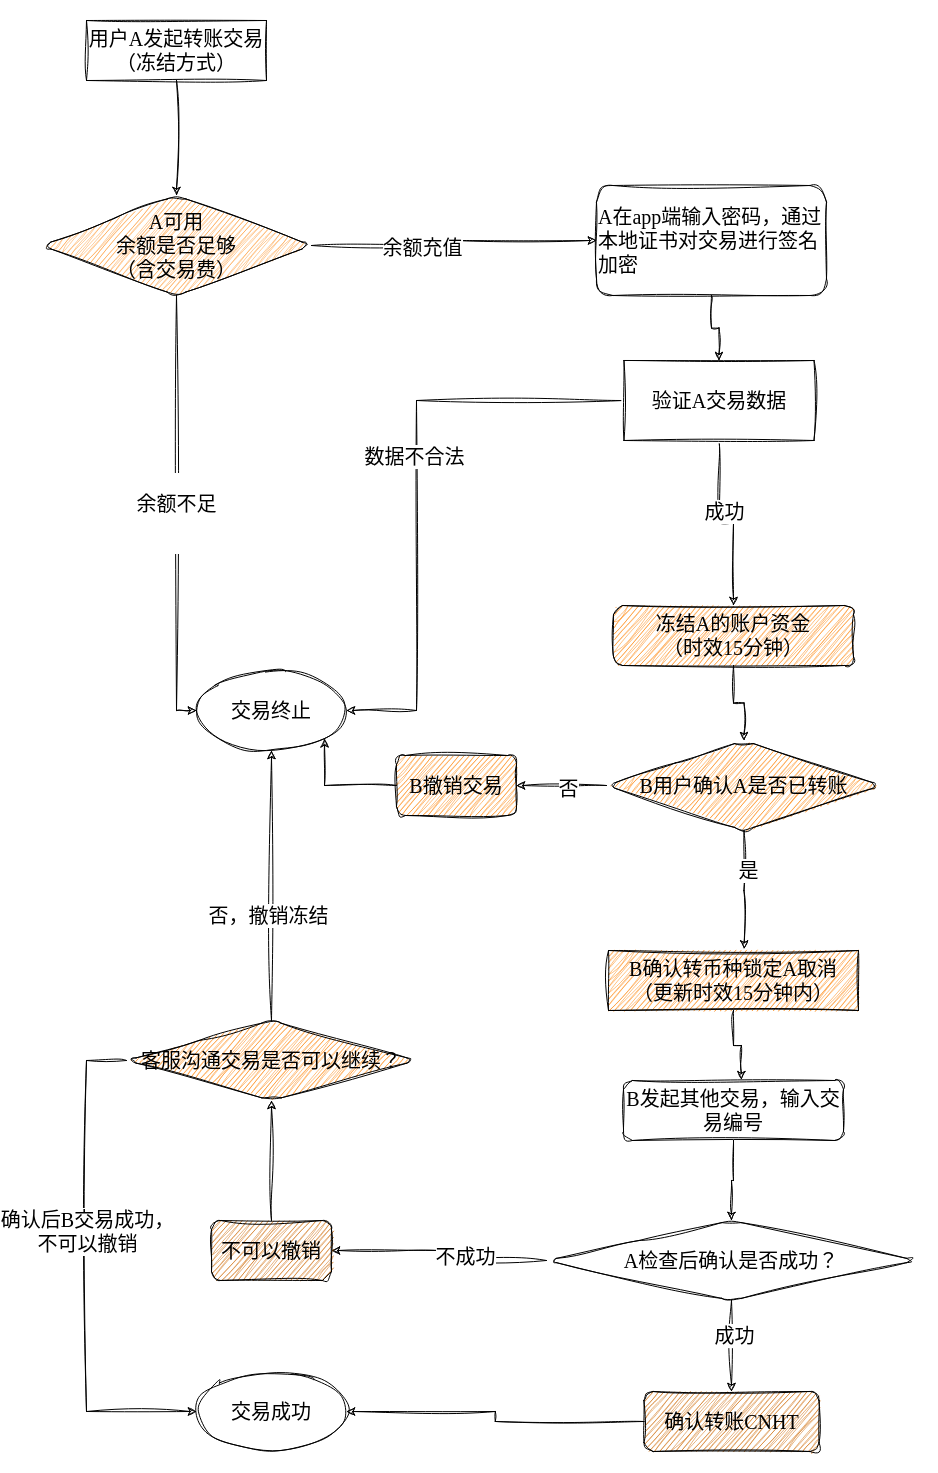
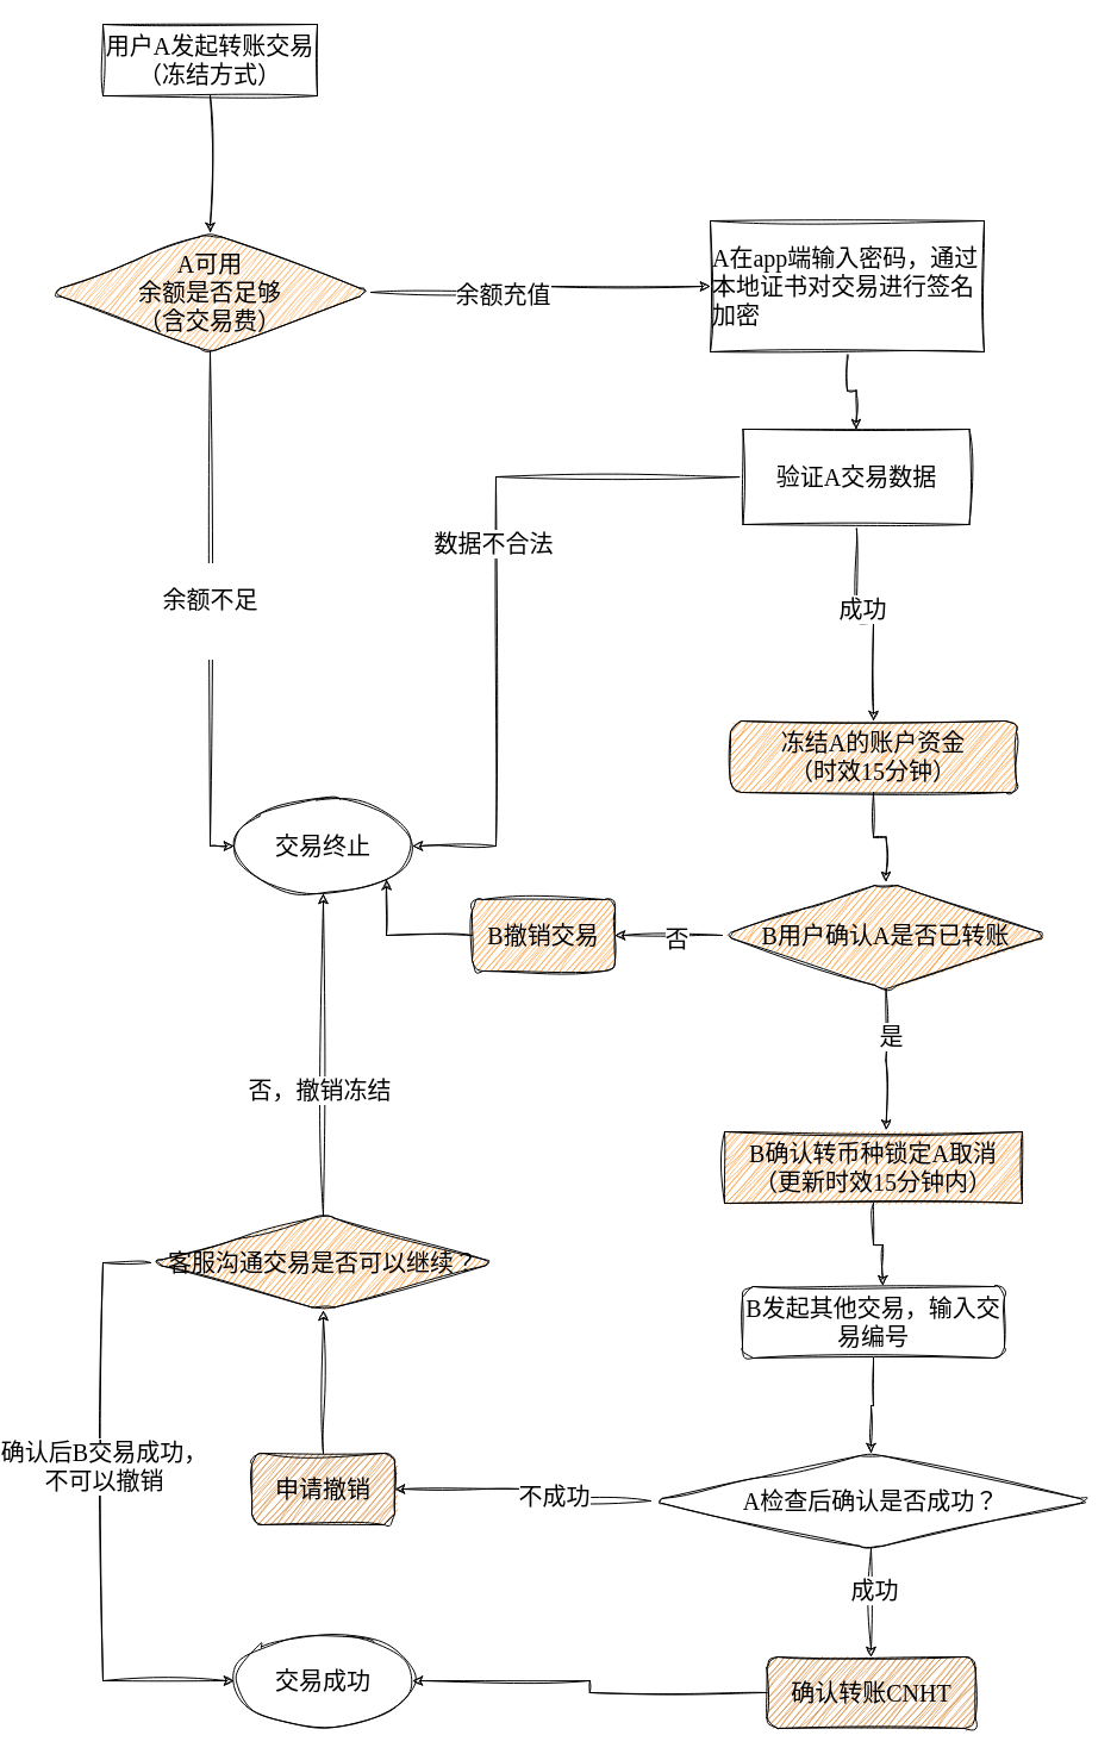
  <mxCell id="0" />
  <mxCell id="1" parent="0" />
  <mxCell id="2" value="" style="edgeStyle=orthogonalEdgeStyle;rounded=0;sketch=1;hachureGap=4;jiggle=2;curveFitting=1;orthogonalLoop=1;jettySize=auto;html=1;fontFamily=Architects Daughter;fontSource=https%3A%2F%2Ffonts.googleapis.com%2Fcss%3Ffamily%3DArchitects%2BDaughter;fontSize=16;" edge="1" parent="1" source="3" target="17"><mxGeometry relative="1" as="geometry" /></mxCell>
- <mxCell id="3" value="A在app端输入密码，通过本地证书对交易进行签名加密" style="whiteSpace=wrap;html=1;rounded=1;glass=0;strokeWidth=1;shadow=0;sketch=1;hachureGap=4;jiggle=2;curveFitting=1;fontFamily=Architects Daughter;fontSource=https%3A%2F%2Ffonts.googleapis.com%2Fcss%3Ffamily%3DArchitects%2BDaughter;fontSize=20;align=left;" vertex="1" parent="1"><mxGeometry x="575" y="185" width="230" height="110" as="geometry" /></mxCell>
+ <mxCell id="3" value="A在app端输入密码，通过本地证书对交易进行签名加密" style="whiteSpace=wrap;html=1;glass=0;strokeWidth=1;shadow=0;sketch=1;hachureGap=4;jiggle=2;curveFitting=1;fontFamily=Architects Daughter;fontSource=https%3A%2F%2Ffonts.googleapis.com%2Fcss%3Ffamily%3DArchitects%2BDaughter;fontSize=20;align=left;rounded=0;" vertex="1" parent="1"><mxGeometry x="575" y="185" width="230" height="110" as="geometry" /></mxCell>
  <mxCell id="4" style="edgeStyle=orthogonalEdgeStyle;rounded=0;sketch=1;hachureGap=4;jiggle=2;curveFitting=1;orthogonalLoop=1;jettySize=auto;html=1;entryX=0;entryY=0.5;entryDx=0;entryDy=0;fontFamily=Architects Daughter;fontSource=https%3A%2F%2Ffonts.googleapis.com%2Fcss%3Ffamily%3DArchitects%2BDaughter;fontSize=16;" edge="1" parent="1" source="7" target="3"><mxGeometry relative="1" as="geometry" /></mxCell>
  <mxCell id="5" value="余额充值" style="edgeLabel;html=1;align=center;verticalAlign=middle;resizable=0;points=[];fontSize=20;fontFamily=Architects Daughter;" vertex="1" connectable="0" parent="4"><mxGeometry x="-0.244" y="-1" relative="1" as="geometry"><mxPoint as="offset" /></mxGeometry></mxCell>
  <mxCell id="6" value="&#10;&lt;span style=&quot;color: rgb(0, 0, 0); font-family: &amp;quot;Architects Daughter&amp;quot;; font-size: 20px; font-style: normal; font-variant-ligatures: normal; font-variant-caps: normal; font-weight: 400; letter-spacing: normal; orphans: 2; text-align: center; text-indent: 0px; text-transform: none; widows: 2; word-spacing: 0px; -webkit-text-stroke-width: 0px; background-color: rgb(255, 255, 255); text-decoration-thickness: initial; text-decoration-style: initial; text-decoration-color: initial; float: none; display: inline !important;&quot;&gt;余额不足&lt;/span&gt;&#10;&#10;" style="edgeStyle=orthogonalEdgeStyle;rounded=0;sketch=1;hachureGap=4;jiggle=2;curveFitting=1;orthogonalLoop=1;jettySize=auto;html=1;entryX=0;entryY=0.5;entryDx=0;entryDy=0;fontFamily=Architects Daughter;fontSource=https%3A%2F%2Ffonts.googleapis.com%2Fcss%3Ffamily%3DArchitects%2BDaughter;fontSize=16;" edge="1" parent="1" source="7" target="8"><mxGeometry relative="1" as="geometry" /></mxCell>
  <mxCell id="7" value="A可用&lt;br&gt;余额是否足够&lt;br&gt;（含交易费）" style="rhombus;whiteSpace=wrap;html=1;fontSize=20;fontFamily=Architects Daughter;rounded=1;glass=0;strokeWidth=1;shadow=0;sketch=1;hachureGap=4;jiggle=2;curveFitting=1;fontSource=https%3A%2F%2Ffonts.googleapis.com%2Fcss%3Ffamily%3DArchitects%2BDaughter;fillColor=#FF9933;" vertex="1" parent="1"><mxGeometry x="20" y="195" width="270" height="100" as="geometry" /></mxCell>
  <mxCell id="8" value="交易终止" style="ellipse;whiteSpace=wrap;html=1;fontSize=20;fontFamily=Architects Daughter;rounded=1;glass=0;strokeWidth=1;shadow=0;sketch=1;hachureGap=4;jiggle=2;curveFitting=1;fontSource=https%3A%2F%2Ffonts.googleapis.com%2Fcss%3Ffamily%3DArchitects%2BDaughter;" vertex="1" parent="1"><mxGeometry x="175" y="670" width="150" height="80" as="geometry" /></mxCell>
  <mxCell id="9" style="edgeStyle=orthogonalEdgeStyle;rounded=0;sketch=1;hachureGap=4;jiggle=2;curveFitting=1;orthogonalLoop=1;jettySize=auto;html=1;fontFamily=Architects Daughter;fontSource=https%3A%2F%2Ffonts.googleapis.com%2Fcss%3Ffamily%3DArchitects%2BDaughter;fontSize=16;" edge="1" parent="1" source="10" target="7"><mxGeometry relative="1" as="geometry" /></mxCell>
  <mxCell id="10" value="用户A发起转账交易（冻结方式）" style="rounded=0;whiteSpace=wrap;html=1;sketch=1;hachureGap=4;jiggle=2;curveFitting=1;fontFamily=Architects Daughter;fontSource=https%3A%2F%2Ffonts.googleapis.com%2Fcss%3Ffamily%3DArchitects%2BDaughter;fontSize=20;" vertex="1" parent="1"><mxGeometry x="65" width="180" height="60" as="geometry" y="20" /></mxCell>
  <mxCell id="11" value="" style="edgeStyle=orthogonalEdgeStyle;rounded=0;sketch=1;hachureGap=4;jiggle=2;curveFitting=1;orthogonalLoop=1;jettySize=auto;html=1;fontFamily=Architects Daughter;fontSource=https%3A%2F%2Ffonts.googleapis.com%2Fcss%3Ffamily%3DArchitects%2BDaughter;fontSize=16;" edge="1" parent="1" source="12" target="41"><mxGeometry relative="1" as="geometry" /></mxCell>
  <mxCell id="12" value="冻结A的账户资金&lt;br&gt;（时效15分钟）" style="whiteSpace=wrap;html=1;rounded=1;glass=0;strokeWidth=1;shadow=0;sketch=1;hachureGap=4;jiggle=2;curveFitting=1;fontFamily=Architects Daughter;fontSource=https%3A%2F%2Ffonts.googleapis.com%2Fcss%3Ffamily%3DArchitects%2BDaughter;fontSize=20;fillColor=#FF8000;" vertex="1" parent="1"><mxGeometry x="592" y="605" width="240" height="60" as="geometry" /></mxCell>
  <mxCell id="13" style="edgeStyle=orthogonalEdgeStyle;rounded=0;sketch=1;hachureGap=4;jiggle=2;curveFitting=1;orthogonalLoop=1;jettySize=auto;html=1;fontFamily=Architects Daughter;fontSource=https%3A%2F%2Ffonts.googleapis.com%2Fcss%3Ffamily%3DArchitects%2BDaughter;fontSize=16;" edge="1" parent="1" source="17" target="12"><mxGeometry relative="1" as="geometry" /></mxCell>
  <mxCell id="14" value="成功" style="edgeLabel;html=1;align=center;verticalAlign=middle;resizable=0;points=[];fontSize=20;fontFamily=Architects Daughter;" vertex="1" connectable="0" parent="13"><mxGeometry x="-0.218" y="5" relative="1" as="geometry"><mxPoint as="offset" /></mxGeometry></mxCell>
  <mxCell id="15" style="edgeStyle=orthogonalEdgeStyle;rounded=0;sketch=1;hachureGap=4;jiggle=2;curveFitting=1;orthogonalLoop=1;jettySize=auto;html=1;entryX=1;entryY=0.5;entryDx=0;entryDy=0;fontFamily=Architects Daughter;fontSource=https%3A%2F%2Ffonts.googleapis.com%2Fcss%3Ffamily%3DArchitects%2BDaughter;fontSize=16;" edge="1" parent="1" source="17" target="8"><mxGeometry relative="1" as="geometry"><Array as="points"><mxPoint x="395" y="400" /><mxPoint x="395" y="710" /></Array></mxGeometry></mxCell>
  <mxCell id="16" value="数据不合法" style="edgeLabel;html=1;align=center;verticalAlign=middle;resizable=0;points=[];fontSize=20;fontFamily=Architects Daughter;" vertex="1" connectable="0" parent="15"><mxGeometry x="-0.103" y="-3" relative="1" as="geometry"><mxPoint as="offset" /></mxGeometry></mxCell>
  <mxCell id="17" value="&lt;div style=&quot;&quot;&gt;&lt;span style=&quot;background-color: initial;&quot;&gt;验证A交易数据&lt;/span&gt;&lt;/div&gt;" style="whiteSpace=wrap;html=1;fontSize=20;fontFamily=Architects Daughter;align=center;glass=0;strokeWidth=1;shadow=0;sketch=1;hachureGap=4;jiggle=2;curveFitting=1;fontSource=https%3A%2F%2Ffonts.googleapis.com%2Fcss%3Ffamily%3DArchitects%2BDaughter;rounded=0;" vertex="1" parent="1"><mxGeometry x="602.5" y="360" width="190" height="80" as="geometry" /></mxCell>
  <mxCell id="18" value="" style="edgeStyle=orthogonalEdgeStyle;rounded=0;sketch=1;hachureGap=4;jiggle=2;curveFitting=1;orthogonalLoop=1;jettySize=auto;html=1;fontFamily=Architects Daughter;fontSource=https%3A%2F%2Ffonts.googleapis.com%2Fcss%3Ffamily%3DArchitects%2BDaughter;fontSize=16;" edge="1" parent="1" source="19" target="29"><mxGeometry relative="1" as="geometry" /></mxCell>
  <mxCell id="19" value="B发起其他交易，输入交易编号" style="rounded=1;whiteSpace=wrap;html=1;sketch=1;hachureGap=4;jiggle=2;curveFitting=1;fontFamily=Architects Daughter;fontSource=https%3A%2F%2Ffonts.googleapis.com%2Fcss%3Ffamily%3DArchitects%2BDaughter;fontSize=20;" vertex="1" parent="1"><mxGeometry x="602" y="1080" width="220" height="60" as="geometry" /></mxCell>
  <mxCell id="20" value="" style="edgeStyle=orthogonalEdgeStyle;rounded=0;sketch=1;hachureGap=4;jiggle=2;curveFitting=1;orthogonalLoop=1;jettySize=auto;html=1;fontFamily=Architects Daughter;fontSource=https%3A%2F%2Ffonts.googleapis.com%2Fcss%3Ffamily%3DArchitects%2BDaughter;fontSize=16;" edge="1" parent="1" source="21" target="22"><mxGeometry relative="1" as="geometry" /></mxCell>
  <mxCell id="21" value="确认转账CNHT" style="whiteSpace=wrap;html=1;fontSize=20;fontFamily=Architects Daughter;rounded=1;sketch=1;hachureGap=4;jiggle=2;curveFitting=1;fontSource=https%3A%2F%2Ffonts.googleapis.com%2Fcss%3Ffamily%3DArchitects%2BDaughter;fillColor=#CC6600;" vertex="1" parent="1"><mxGeometry x="622.5" y="1391" width="175" height="60" as="geometry" /></mxCell>
  <mxCell id="22" value="交易成功" style="ellipse;whiteSpace=wrap;html=1;fontSize=20;fontFamily=Architects Daughter;rounded=1;sketch=1;hachureGap=4;jiggle=2;curveFitting=1;fontSource=https%3A%2F%2Ffonts.googleapis.com%2Fcss%3Ffamily%3DArchitects%2BDaughter;" vertex="1" parent="1"><mxGeometry x="175" y="1371" width="150" height="80" as="geometry" /></mxCell>
  <mxCell id="23" style="edgeStyle=orthogonalEdgeStyle;rounded=0;sketch=1;hachureGap=4;jiggle=2;curveFitting=1;orthogonalLoop=1;jettySize=auto;html=1;entryX=0.536;entryY=-0.012;entryDx=0;entryDy=0;entryPerimeter=0;fontFamily=Architects Daughter;fontSource=https%3A%2F%2Ffonts.googleapis.com%2Fcss%3Ffamily%3DArchitects%2BDaughter;fontSize=16;" edge="1" parent="1" source="24" target="19"><mxGeometry relative="1" as="geometry" /></mxCell>
  <mxCell id="24" value="B确认转币种锁定A取消&lt;br&gt;（更新时效15分钟内）" style="whiteSpace=wrap;html=1;fontSize=20;fontFamily=Architects Daughter;rounded=0;sketch=1;hachureGap=4;jiggle=2;curveFitting=1;fontSource=https%3A%2F%2Ffonts.googleapis.com%2Fcss%3Ffamily%3DArchitects%2BDaughter;fillColor=#FF8000;" vertex="1" parent="1"><mxGeometry x="587" y="950" width="250" height="60" as="geometry" /></mxCell>
  <mxCell id="25" style="edgeStyle=orthogonalEdgeStyle;rounded=0;sketch=1;hachureGap=4;jiggle=2;curveFitting=1;orthogonalLoop=1;jettySize=auto;html=1;entryX=0.5;entryY=0;entryDx=0;entryDy=0;fontFamily=Architects Daughter;fontSource=https%3A%2F%2Ffonts.googleapis.com%2Fcss%3Ffamily%3DArchitects%2BDaughter;fontSize=16;" edge="1" parent="1" source="29" target="21"><mxGeometry relative="1" as="geometry" /></mxCell>
  <mxCell id="26" value="成功" style="edgeLabel;html=1;align=center;verticalAlign=middle;resizable=0;points=[];fontSize=20;fontFamily=Architects Daughter;" vertex="1" connectable="0" parent="25"><mxGeometry x="-0.249" y="2" relative="1" as="geometry"><mxPoint as="offset" /></mxGeometry></mxCell>
  <mxCell id="27" value="" style="edgeStyle=orthogonalEdgeStyle;rounded=0;sketch=1;hachureGap=4;jiggle=2;curveFitting=1;orthogonalLoop=1;jettySize=auto;html=1;fontFamily=Architects Daughter;fontSource=https%3A%2F%2Ffonts.googleapis.com%2Fcss%3Ffamily%3DArchitects%2BDaughter;fontSize=16;" edge="1" parent="1" source="29" target="31"><mxGeometry relative="1" as="geometry" /></mxCell>
  <mxCell id="28" value="不成功" style="edgeLabel;html=1;align=center;verticalAlign=middle;resizable=0;points=[];fontSize=20;fontFamily=Architects Daughter;" vertex="1" connectable="0" parent="27"><mxGeometry x="-0.272" y="-5" relative="1" as="geometry"><mxPoint as="offset" /></mxGeometry></mxCell>
  <mxCell id="29" value="A检查后确认是否成功？" style="rhombus;whiteSpace=wrap;html=1;fontSize=20;fontFamily=Architects Daughter;rounded=1;sketch=1;hachureGap=4;jiggle=2;curveFitting=1;fontSource=https%3A%2F%2Ffonts.googleapis.com%2Fcss%3Ffamily%3DArchitects%2BDaughter;fillColor=none;" vertex="1" parent="1"><mxGeometry x="525" y="1220" width="370" height="80" as="geometry" /></mxCell>
  <mxCell id="30" value="" style="edgeStyle=orthogonalEdgeStyle;rounded=0;sketch=1;hachureGap=4;jiggle=2;curveFitting=1;orthogonalLoop=1;jettySize=auto;html=1;fontFamily=Architects Daughter;fontSource=https%3A%2F%2Ffonts.googleapis.com%2Fcss%3Ffamily%3DArchitects%2BDaughter;fontSize=16;" edge="1" parent="1" source="31" target="36"><mxGeometry relative="1" as="geometry" /></mxCell>
- <mxCell id="31" value="不可以撤销" style="whiteSpace=wrap;html=1;fontSize=20;fontFamily=Architects Daughter;rounded=1;sketch=1;hachureGap=4;jiggle=2;curveFitting=1;fontSource=https%3A%2F%2Ffonts.googleapis.com%2Fcss%3Ffamily%3DArchitects%2BDaughter;fillColor=#CC6600;" vertex="1" parent="1"><mxGeometry x="190" y="1220" width="120" height="60" as="geometry" /></mxCell>
+ <mxCell id="31" value="申请撤销" style="whiteSpace=wrap;html=1;fontSize=20;fontFamily=Architects Daughter;rounded=1;sketch=1;hachureGap=4;jiggle=2;curveFitting=1;fontSource=https%3A%2F%2Ffonts.googleapis.com%2Fcss%3Ffamily%3DArchitects%2BDaughter;fillColor=#CC6600;" vertex="1" parent="1"><mxGeometry x="190" y="1220" width="120" height="60" as="geometry" /></mxCell>
  <mxCell id="32" style="edgeStyle=orthogonalEdgeStyle;rounded=0;sketch=1;hachureGap=4;jiggle=2;curveFitting=1;orthogonalLoop=1;jettySize=auto;html=1;entryX=0.5;entryY=1;entryDx=0;entryDy=0;fontFamily=Architects Daughter;fontSource=https%3A%2F%2Ffonts.googleapis.com%2Fcss%3Ffamily%3DArchitects%2BDaughter;fontSize=16;exitX=0.5;exitY=0;exitDx=0;exitDy=0;" edge="1" parent="1" source="36" target="8"><mxGeometry relative="1" as="geometry"><mxPoint x="250" y="1010" as="sourcePoint" /></mxGeometry></mxCell>
  <mxCell id="33" value="否，撤销冻结" style="edgeLabel;html=1;align=center;verticalAlign=middle;resizable=0;points=[];fontSize=20;fontFamily=Architects Daughter;" vertex="1" connectable="0" parent="32"><mxGeometry x="-0.216" y="4" relative="1" as="geometry"><mxPoint as="offset" /></mxGeometry></mxCell>
  <mxCell id="34" style="edgeStyle=orthogonalEdgeStyle;rounded=0;sketch=1;hachureGap=4;jiggle=2;curveFitting=1;orthogonalLoop=1;jettySize=auto;html=1;fontFamily=Architects Daughter;fontSource=https%3A%2F%2Ffonts.googleapis.com%2Fcss%3Ffamily%3DArchitects%2BDaughter;fontSize=16;" edge="1" parent="1" source="36" target="22"><mxGeometry relative="1" as="geometry"><Array as="points"><mxPoint x="65" y="1060" /><mxPoint x="65" y="1411" /></Array></mxGeometry></mxCell>
  <mxCell id="35" value="确认后B交易成功，&lt;br&gt;不可以撤销" style="edgeLabel;html=1;align=center;verticalAlign=middle;resizable=0;points=[];fontSize=20;fontFamily=Architects Daughter;" vertex="1" connectable="0" parent="34"><mxGeometry x="-0.163" relative="1" as="geometry"><mxPoint as="offset" /></mxGeometry></mxCell>
  <mxCell id="36" value="客服沟通交易是否可以继续？" style="rhombus;whiteSpace=wrap;html=1;fontSize=20;fontFamily=Architects Daughter;rounded=1;sketch=1;hachureGap=4;jiggle=2;curveFitting=1;fontSource=https%3A%2F%2Ffonts.googleapis.com%2Fcss%3Ffamily%3DArchitects%2BDaughter;fillColor=#FF8000;" vertex="1" parent="1"><mxGeometry x="105" y="1020" width="290" height="80" as="geometry" /></mxCell>
  <mxCell id="37" value="" style="edgeStyle=orthogonalEdgeStyle;rounded=0;sketch=1;hachureGap=4;jiggle=2;curveFitting=1;orthogonalLoop=1;jettySize=auto;html=1;fontFamily=Architects Daughter;fontSource=https%3A%2F%2Ffonts.googleapis.com%2Fcss%3Ffamily%3DArchitects%2BDaughter;fontSize=16;" edge="1" parent="1" source="41" target="43"><mxGeometry relative="1" as="geometry" /></mxCell>
  <mxCell id="38" value="否" style="edgeLabel;html=1;align=center;verticalAlign=middle;resizable=0;points=[];fontSize=20;fontFamily=Architects Daughter;" vertex="1" connectable="0" parent="37"><mxGeometry x="-0.128" y="2" relative="1" as="geometry"><mxPoint as="offset" /></mxGeometry></mxCell>
  <mxCell id="39" style="edgeStyle=orthogonalEdgeStyle;rounded=0;sketch=1;hachureGap=4;jiggle=2;curveFitting=1;orthogonalLoop=1;jettySize=auto;html=1;entryX=0.543;entryY=-0.026;entryDx=0;entryDy=0;entryPerimeter=0;fontFamily=Architects Daughter;fontSource=https%3A%2F%2Ffonts.googleapis.com%2Fcss%3Ffamily%3DArchitects%2BDaughter;fontSize=16;" edge="1" parent="1" source="41" target="24"><mxGeometry relative="1" as="geometry" /></mxCell>
  <mxCell id="40" value="是" style="edgeLabel;html=1;align=center;verticalAlign=middle;resizable=0;points=[];fontSize=20;fontFamily=Architects Daughter;" vertex="1" connectable="0" parent="39"><mxGeometry x="-0.337" y="4" relative="1" as="geometry"><mxPoint as="offset" /></mxGeometry></mxCell>
  <mxCell id="41" value="B用户确认A是否已转账" style="rhombus;whiteSpace=wrap;html=1;fontSize=20;fontFamily=Architects Daughter;fillColor=#FF8000;rounded=1;glass=0;strokeWidth=1;shadow=0;sketch=1;hachureGap=4;jiggle=2;curveFitting=1;fontSource=https%3A%2F%2Ffonts.googleapis.com%2Fcss%3Ffamily%3DArchitects%2BDaughter;" vertex="1" parent="1"><mxGeometry x="585" y="740" width="275" height="90" as="geometry" /></mxCell>
  <mxCell id="42" style="edgeStyle=orthogonalEdgeStyle;rounded=0;sketch=1;hachureGap=4;jiggle=2;curveFitting=1;orthogonalLoop=1;jettySize=auto;html=1;entryX=1;entryY=1;entryDx=0;entryDy=0;fontFamily=Architects Daughter;fontSource=https%3A%2F%2Ffonts.googleapis.com%2Fcss%3Ffamily%3DArchitects%2BDaughter;fontSize=16;" edge="1" parent="1" source="43" target="8"><mxGeometry relative="1" as="geometry" /></mxCell>
  <mxCell id="43" value="B撤销交易" style="whiteSpace=wrap;html=1;fontSize=20;fontFamily=Architects Daughter;fillColor=#FF8000;rounded=1;glass=0;strokeWidth=1;shadow=0;sketch=1;hachureGap=4;jiggle=2;curveFitting=1;fontSource=https%3A%2F%2Ffonts.googleapis.com%2Fcss%3Ffamily%3DArchitects%2BDaughter;" vertex="1" parent="1"><mxGeometry x="375" y="755" width="120" height="60" as="geometry" /></mxCell>
